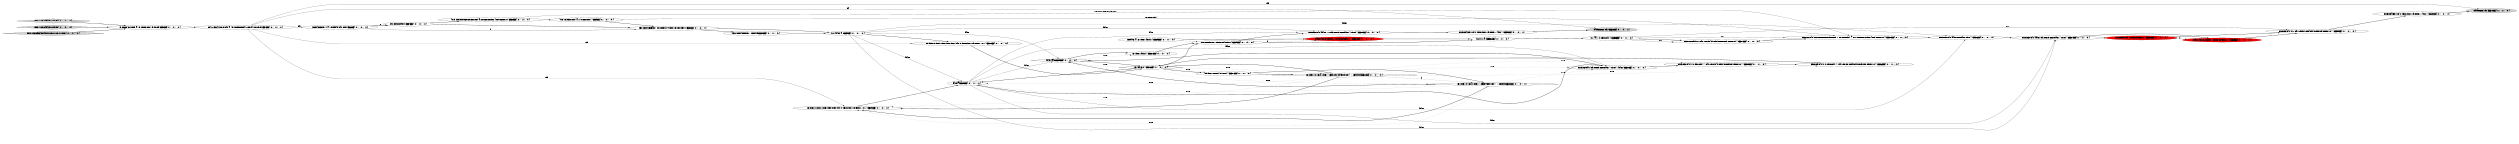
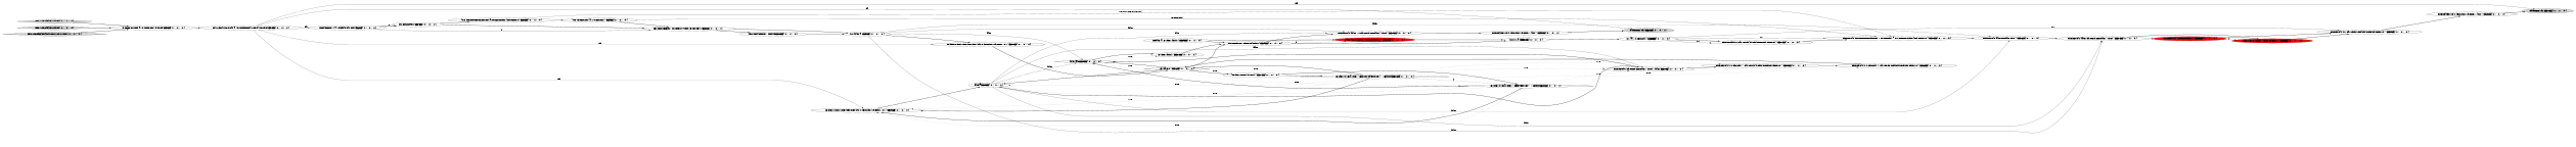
  digraph {
    fontname="DejaVu Sans Mono"
    rankdir=LR
    node [fillcolor=white fontname="DejaVu Sans Mono" shape=ellipse style=filled]
    edge [fontname="DejaVu Sans Mono" style=bold]
    n1 [label="Keyspace keyspace = Keyspace.open(KEYSPACE)@@@3@@@['1', '1', '1']"]
    n2 [label="ColumnFamilyStore cfs = keyspace.getColumnFamilyStore(CF)@@@4@@@['1', '1', '1']"]
    n3 [label="rewriter.switchWriter(getWriter(cfs,s.descriptor.directory,txn))@@@19@@@['1', '1', '1']"]
    n4 [label="rewriter.switchWriter(getWriter(cfs,s.descriptor.directory,txn))@@@15@@@['1', '1', '1']"]
    n5 [fillcolor=lightgray label="validateCFS(cfs)@@@32@@@['0', '0', '1']"]
    n6 [fillcolor=lightgray label="validateCFS(cfs)@@@41@@@['1', '1', '0']"]
    n7 [label="SSTableReader s = writeFile(cfs,1000)@@@6@@@['1', '1', '1']"]
    n8 [label="assertEquals(sum,cfs.metric.totalDiskSpaceUsed.getCount())@@@39@@@['1', '1', '0']"]
    n9 [label="assertFileCounts(s.descriptor.directory.list())@@@40@@@['1', '1', '0']"]
    n10 [label="sum += x.bytesOnDisk()@@@33@@@['1', '1', '0']"]
    n11 [label="assertEquals(startStorageMetricsLoad - sBytesOnDisk + sum,StorageMetrics.load.getCount())@@@35@@@['1', '1', '0']"]
    n12 [label="assertEquals(sum,cfs.metric.liveDiskSpaceUsed.getCount())@@@34@@@['1', '1', '0']"]
    n13 [label="assertEquals(files,sstables.size())@@@36@@@['1', '1', '0']"]
    n14 [label="rewriter.append(ci.next())@@@17@@@['1', '1', '1']"]
    n15 [label="rewriter.currentWriter().getFilePointer() > 2500000@@@18@@@['0', '0', '1']" shape=diamond]
    n16 [label="rewriter.currentWriter().getOnDiskFilePointer() > 25000000@@@21@@@['1', '1', '0']" shape=diamond]
    n17 [label="files == 3@@@23@@@['0', '0', '1']" shape=diamond]
    n18 [label="assertEquals(cfs.getLiveSSTables().size(),files)@@@21@@@['1', '1', '1']"]
    n19 [label="files++@@@20@@@['1', '1', '1']"]
    n20 [label="assertEquals(s.bytesOnDisk(),cfs.metric.totalDiskSpaceUsed.getCount())@@@26@@@['1', '1', '0']"]
    n21 [label="ci.hasNext()@@@16@@@['1', '1', '1']" shape=diamond]
    n22 [label="assertEquals(s.bytesOnDisk(),cfs.metric.liveDiskSpaceUsed.getCount())@@@25@@@['1', '1', '0']"]
    n23 [label="TransactionLog.waitForDeletions()@@@29@@@['1', '0', '1']"]
    n24 [label="rewriter.finish()@@@24@@@['0', '0', '1']"]
    n25 [label="assertEquals(files,cfs.getLiveSSTables().size())@@@37@@@['1', '1', '0']"]
    n26 [label="assertEquals(files - 1,cfs.getLiveSSTables().size())@@@30@@@['0', '0', '1']"]
    n27 [label="int files = 1@@@9@@@['1', '1', '1']"]
    n28 [fillcolor=red label="TransactionLog.waitForDeletions()@@@38@@@['1', '0', '0']"]
    n29 [fillcolor=red label="LifecycleTransaction.waitForDeletions()@@@38@@@['0', '1', '0']"]
    n30 [label="assertFileCounts(s.descriptor.directory.list())@@@31@@@['0', '0', '1']"]
    n31 [fillcolor=lightgray label="testNumberOfFilesAndSizes['0', '1', '0']" shape=diamond]
    n32 [fillcolor=lightgray label="testNumberOfFilesAndSizes['1', '0', '0']" shape=diamond]
    n33 [label="long sBytesOnDisk = s.bytesOnDisk()@@@9@@@['1', '1', '0']"]
    n34 [label="Set<SSTableReader> compacting = Sets.newHashSet(s)@@@8@@@['1', '1', '1']"]
    n35 [label="List<SSTableReader> sstables@@@11@@@['1', '1', '0']"]
    n36 [label="cfs.addSSTable(s)@@@7@@@['1', '1', '1']"]
    n37 [label="long startStorageMetricsLoad = StorageMetrics.load.getCount()@@@8@@@['1', '1', '0']"]
    n38 [fillcolor=red label="LifecycleTransaction.waitForDeletions()@@@31@@@['0', '1', '0']"]
    n39 [label="long sum = 0@@@32@@@['1', '1', '0']"]
    n40 [label="sstables = rewriter.finish()@@@29@@@['1', '1', '0']"]
    n41 [fillcolor=lightgray label="testNumberOfFiles_finish_empty_new_writer['0', '0', '1']" shape=diamond]
    n1 -> n2
    n2 -> n3 [label=cfs style=solid]
    n2 -> n4 [label=cfs style=solid]
    n2 -> n5 [label=cfs style=solid]
    n2 -> n6 [label=cfs style=solid]
    n2 -> n7 [label=cfs style=solid]
    n3 -> n19
    n4 -> n21
    n7 -> n34 [label=s style=solid]
    n7 -> n36 [label=s style=solid]
    n7 -> n36
    n8 -> n9
    n9 -> n6
    n10 -> n8 [label=sum style=solid]
    n10 -> n11 [label=sum style=solid]
    n10 -> n12
    n10 -> n12 [label=sum style=solid]
    n11 -> n13
    n12 -> n11
    n13 -> n25
    n14 -> n15
    n14 -> n16
    n15 -> n3
    n15 -> n3 [label=true style=dotted]
    n15 -> n17
    n15 -> n18 [label=true style=dotted]
    n15 -> n19 [label=true style=dotted]
    n16 -> n3
    n16 -> n3 [label=true style=dotted]
    n16 -> n15 [label=0 style=dashed]
    n16 -> n18 [label=true style=dotted]
    n16 -> n19 [label=true style=dotted]
    n16 -> n20 [label=true style=dotted]
    n16 -> n21
    n16 -> n22 [label=true style=dotted]
    n17 -> n21
    n17 -> n24 [label=true style=dotted]
    n17 -> n24
    n18 -> n17
    n18 -> n22
    n19 -> n13 [label=files style=solid]
    n19 -> n17 [label=files style=solid]
    n19 -> n18 [label=files style=solid]
    n19 -> n18
    n19 -> n25 [label=files style=solid]
    n19 -> n26 [label=files style=solid]
    n20 -> n21
    n21 -> n14 [label=true style=dotted]
    n21 -> n14
    n21 -> n15 [label=true style=dotted]
    n21 -> n16 [label=true style=dotted]
    n21 -> n17 [label=true style=dotted]
    n21 -> n19
    n21 -> n23
    n22 -> n20
    n23 -> n26
    n23 -> n38 [label=0 style=dashed]
    n23 -> n39
    n24 -> n23
    n25 -> n28
    n25 -> n29
    n26 -> n30
    n27 -> n4
    n27 -> n13 [label=files style=solid]
    n27 -> n17 [label=files style=solid]
-   n27 -> n19 [label=files style=solid]
    n27 -> n25 [label=files style=solid]
    n27 -> n26 [label=files style=solid]
    n28 -> n8
    n28 -> n29 [label=0 style=dashed]
    n29 -> n8
    n30 -> n5
    n31 -> n1
    n32 -> n1
    n33 -> n11 [label=sBytesOnDisk style=solid]
    n33 -> n34
    n34 -> n27
    n34 -> n35
    n35 -> n27
    n36 -> n34
    n36 -> n37
    n37 -> n11 [label=startStorageMetricsLoad style=solid]
    n37 -> n33
    n38 -> n39
    n39 -> n10
-   n40 -> n23 [style=dashed]
+   n40 -> n23
    n40 -> n38
    n41 -> n1
  }
